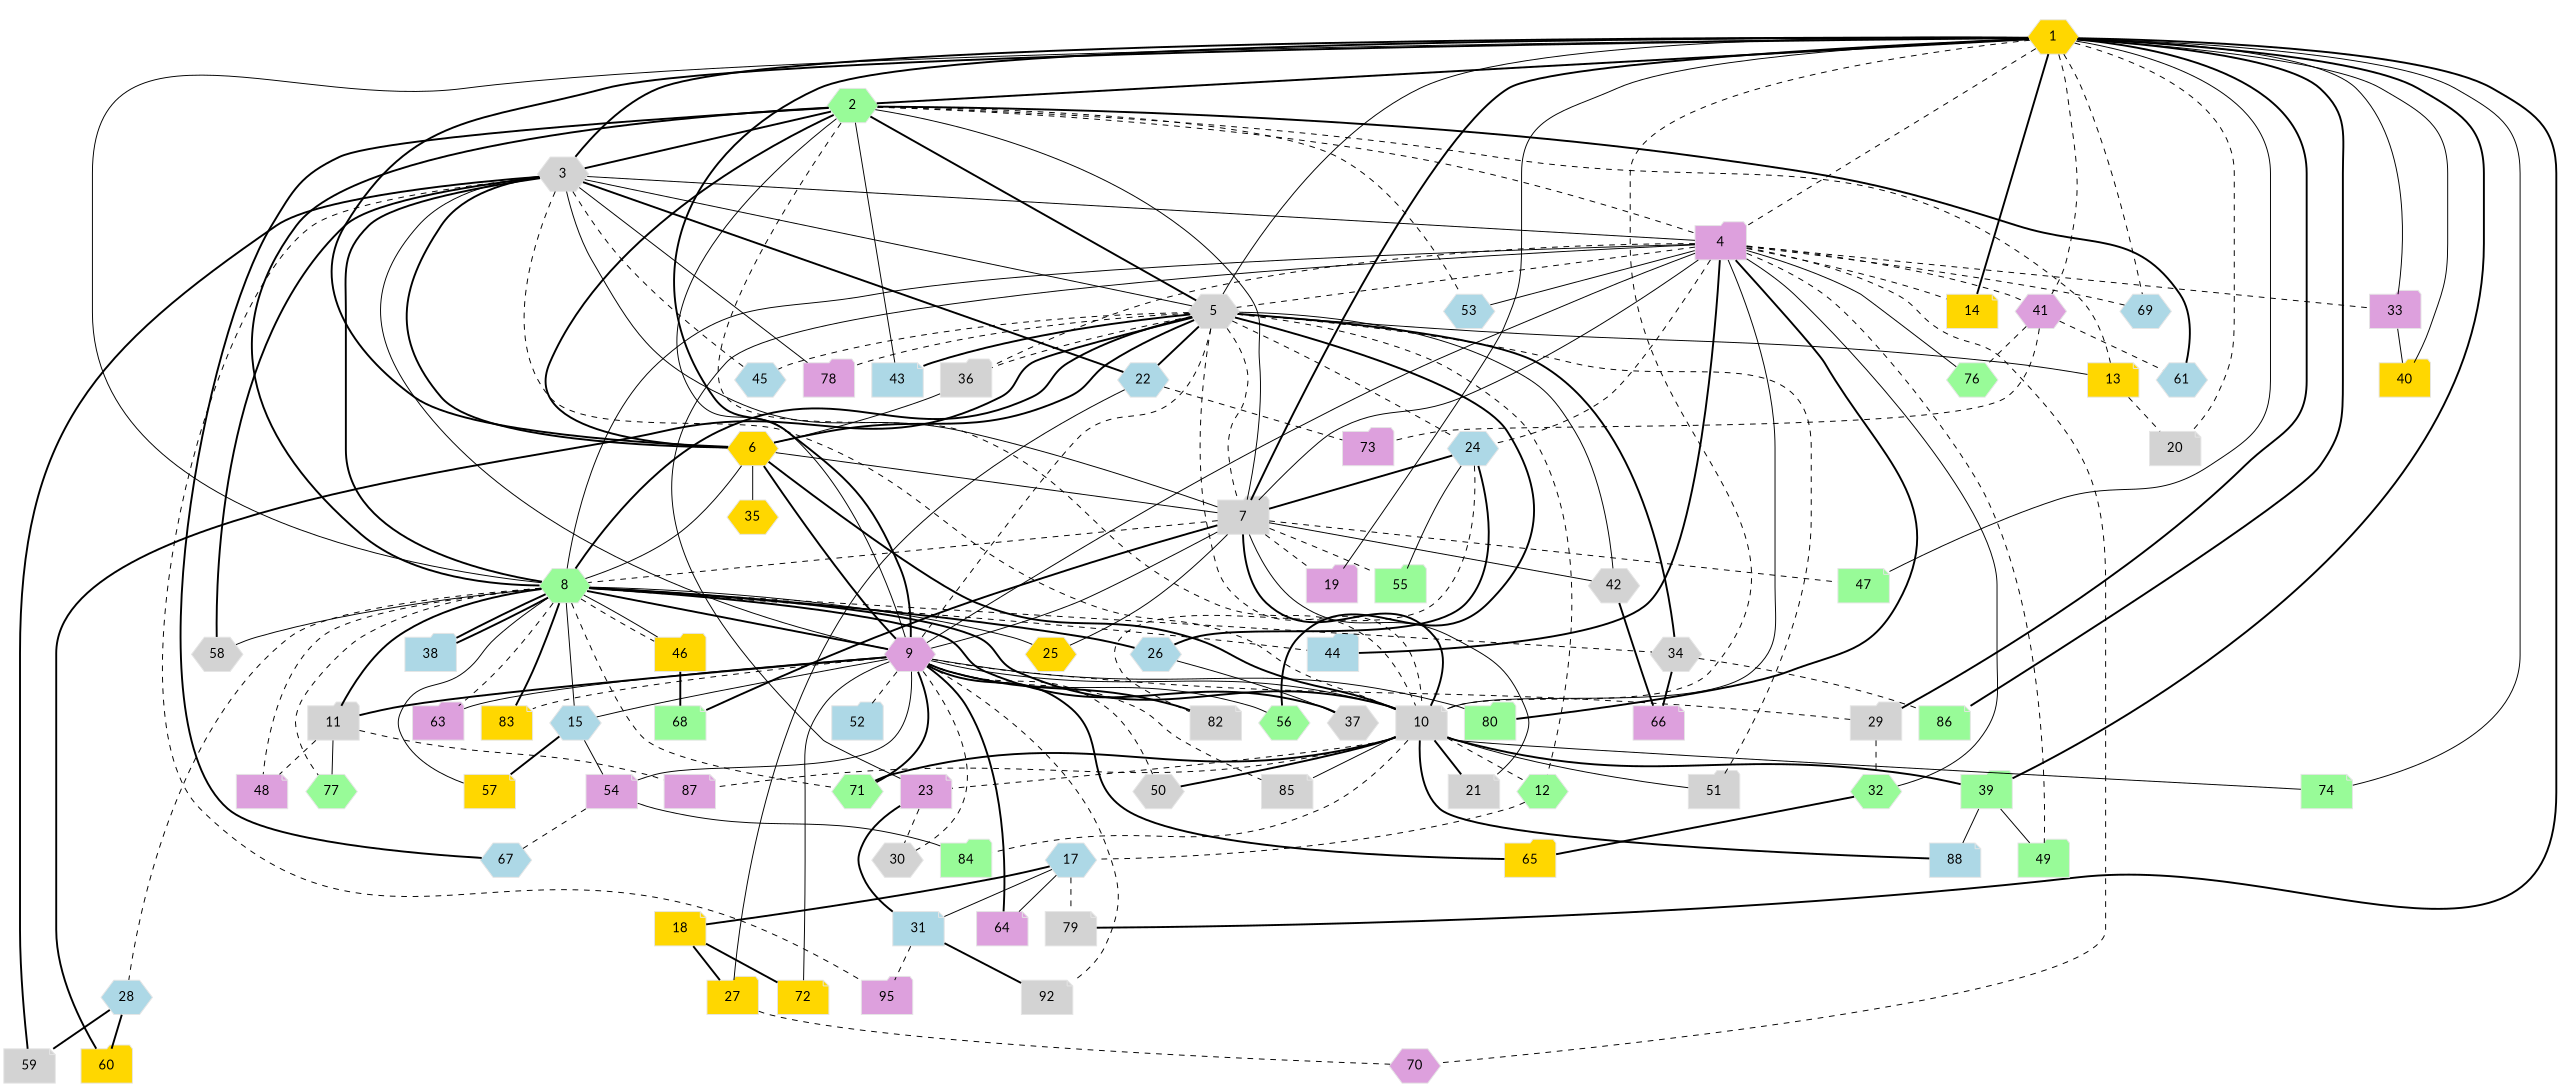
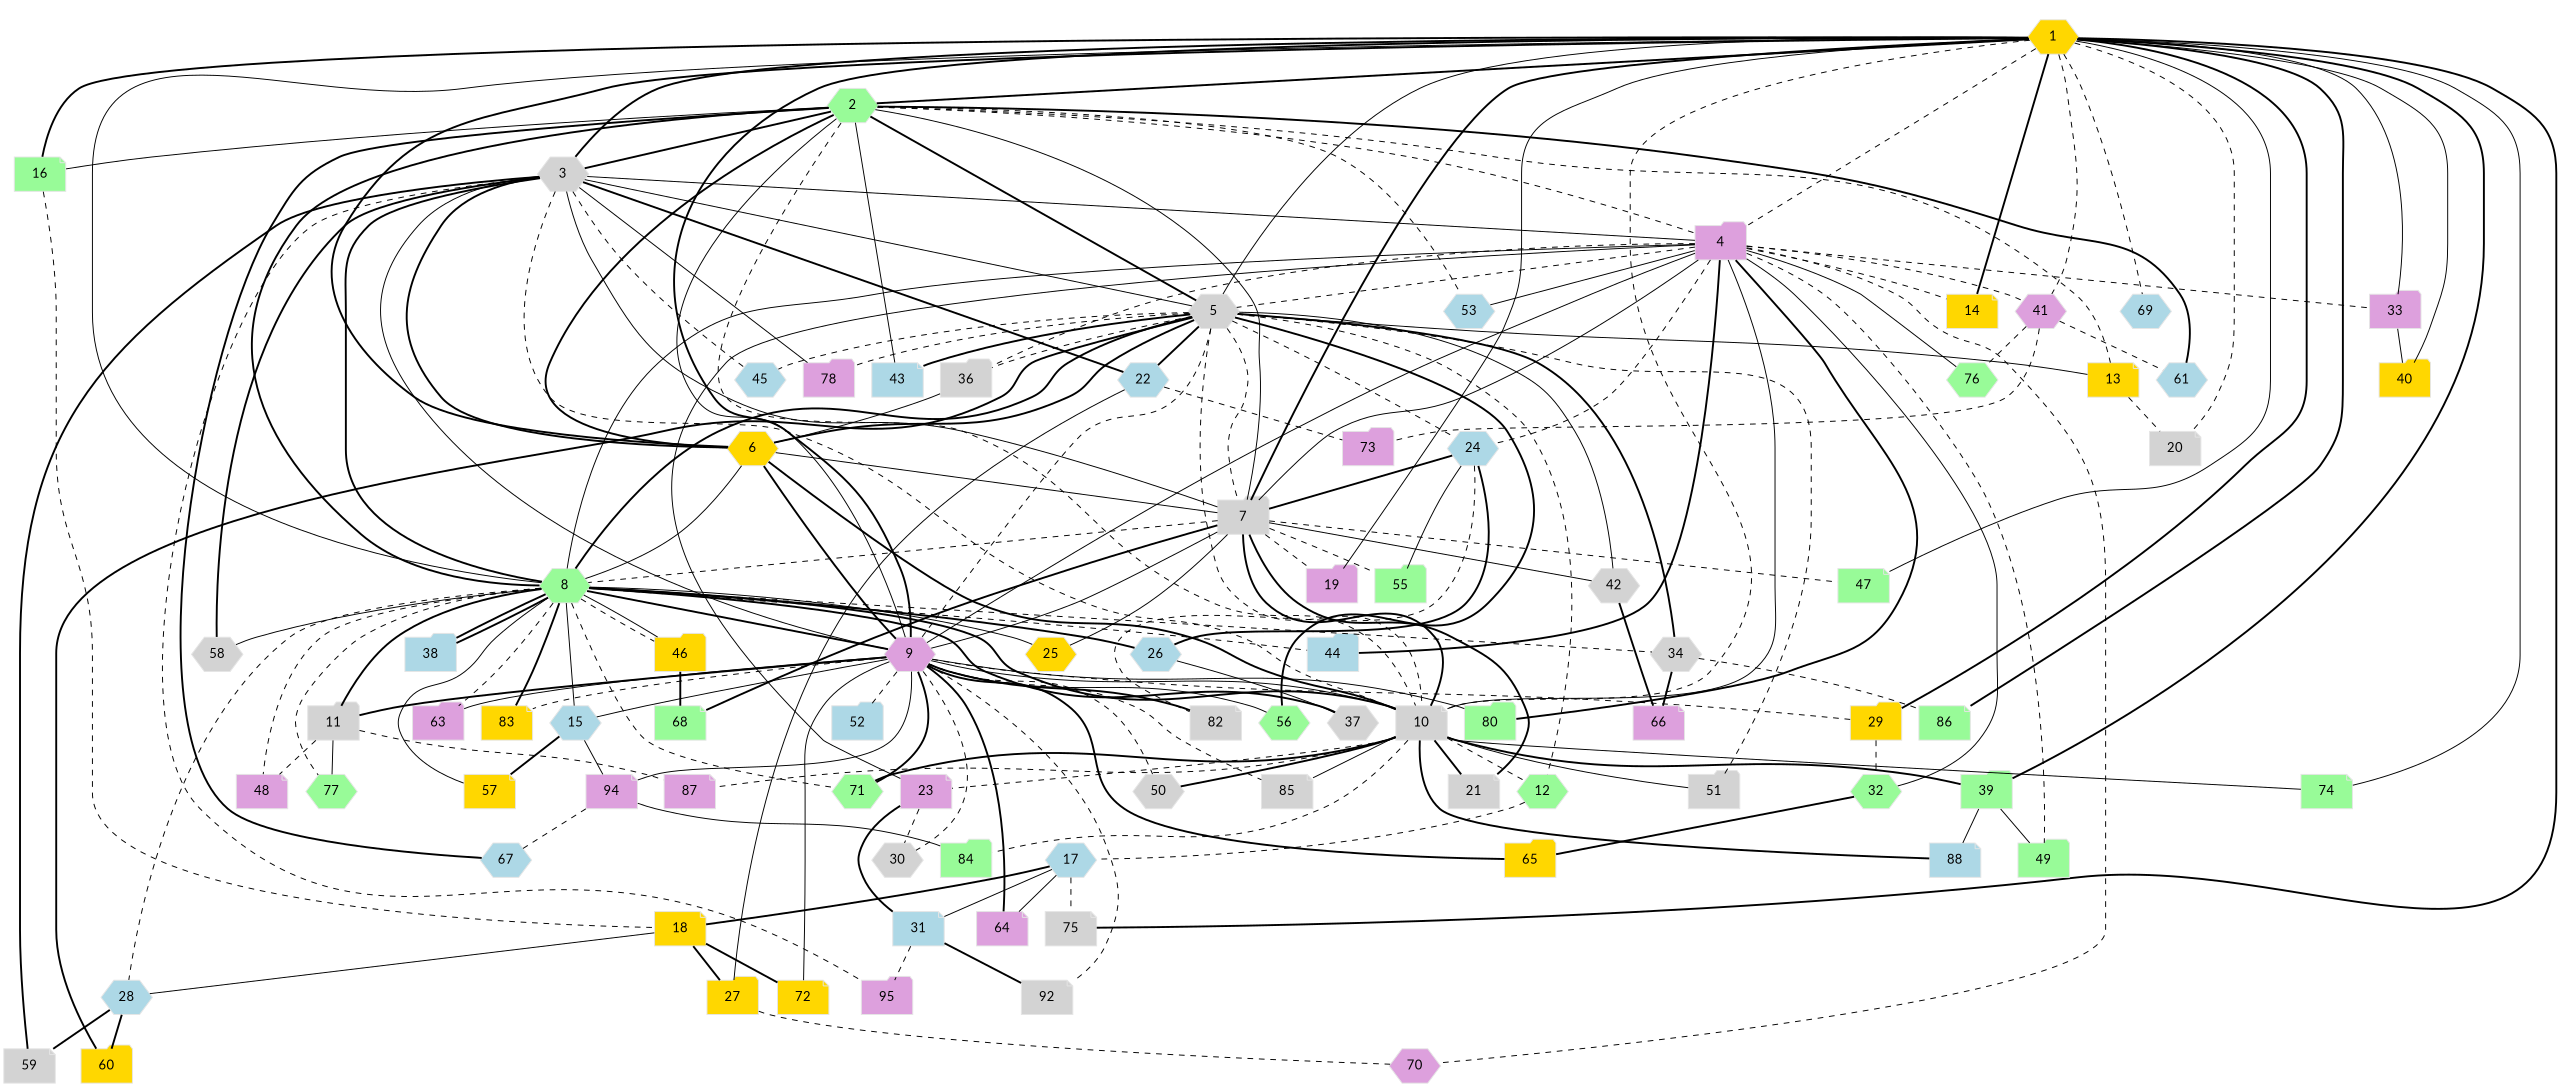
  graph {
    fontname=Lato
    node [color=gray90 fillcolor=lightgrey fontname=Lato shape=hexagon style=filled]
    edge [fontname=Lato style=dashed]
    1 [fillcolor=gold]
    2 [fillcolor=palegreen]
    3
    4 [fillcolor=plum shape=folder]
    5
    6 [fillcolor=gold]
    7 [shape=folder]
    8 [fillcolor=palegreen]
    9 [fillcolor=plum]
    10 [shape=note]
    14 [fillcolor=gold shape=note]
+   16 [fillcolor=palegreen shape=note]
    19 [fillcolor=plum shape=folder]
    20 [shape=note]
-   29 [shape=folder]
+   29 [fillcolor=gold shape=folder]
    33 [fillcolor=plum shape=folder]
    39 [fillcolor=palegreen shape=folder]
    40 [fillcolor=gold shape=folder]
    41 [fillcolor=plum]
    47 [fillcolor=palegreen shape=note]
    69 [fillcolor=lightblue]
    74 [fillcolor=palegreen shape=note]
-   79 [shape=note]
+   79 [shape=note label=75]
    86 [fillcolor=palegreen shape=note]
    13 [fillcolor=gold shape=note]
    43 [fillcolor=lightblue shape=note]
    53 [fillcolor=lightblue]
    61 [fillcolor=lightblue]
    67 [fillcolor=lightblue]
    22 [fillcolor=lightblue]
    45 [fillcolor=lightblue]
    58
    59 [shape=note]
    n34 [fillcolor=plum label=95 shape=folder]
    78 [fillcolor=plum shape=folder]
    23 [fillcolor=plum shape=note]
    24 [fillcolor=lightblue]
    32 [fillcolor=palegreen]
    36 [shape=folder]
    44 [fillcolor=lightblue shape=folder]
    49 [fillcolor=palegreen shape=folder]
    70 [fillcolor=plum]
    76 [fillcolor=palegreen]
    80 [fillcolor=palegreen shape=folder]
    12 [fillcolor=palegreen]
    34
    42
    51 [shape=folder]
    56 [fillcolor=palegreen]
    60 [fillcolor=gold shape=folder]
-   35 [fillcolor=gold]
    21 [shape=note]
    25 [fillcolor=gold]
    55 [fillcolor=palegreen shape=folder]
    68 [fillcolor=palegreen shape=note]
    11 [shape=folder]
    15 [fillcolor=lightblue]
    26 [fillcolor=lightblue]
    28 [fillcolor=lightblue]
    37
    38 [fillcolor=lightblue shape=folder]
    46 [fillcolor=gold shape=folder]
    48 [fillcolor=plum shape=note]
    57 [fillcolor=gold shape=note]
    63 [fillcolor=plum shape=folder]
    77 [fillcolor=palegreen]
    83 [fillcolor=gold shape=note]
    71 [fillcolor=palegreen]
    30
    50
    52 [fillcolor=lightblue shape=folder]
-   54 [fillcolor=plum shape=note]
+   54 [fillcolor=plum shape=note label=94]
    n73 [label=92 shape=note]
    64 [fillcolor=plum shape=note]
    65 [fillcolor=gold shape=folder]
    72 [fillcolor=gold shape=note]
    82 [shape=note]
    85 [shape=note]
    84 [fillcolor=palegreen shape=folder]
    87 [fillcolor=plum shape=note]
    88 [fillcolor=lightblue shape=note]
    18 [fillcolor=gold shape=note]
    73 [fillcolor=plum shape=folder]
    27 [fillcolor=gold shape=folder]
    31 [fillcolor=lightblue shape=note]
    17 [fillcolor=lightblue]
    66 [fillcolor=plum shape=note]
    1 -- 2 [style=bold]
    1 -- 3 [style=bold]
    1 -- 4
    1 -- 5 [style=solid]
    1 -- 6 [style=bold]
    1 -- 7 [style=bold]
    1 -- 8 [style=solid]
    1 -- 9 [style=bold]
    1 -- 10
    1 -- 14 [style=bold]
+   1 -- 16 [style=bold]
    1 -- 19 [style=solid]
    1 -- 20
    1 -- 29 [style=bold]
    1 -- 33 [style=solid]
    1 -- 39 [style=bold]
    1 -- 40 [style=solid]
    1 -- 41
    1 -- 47 [style=solid]
    1 -- 69
    1 -- 74 [style=solid]
    1 -- 79 [style=bold]
    1 -- 86 [style=bold]
    2 -- 3 [style=bold]
    2 -- 4
    2 -- 5 [style=bold]
    2 -- 6 [style=bold]
    2 -- 7 [style=solid]
    2 -- 8 [style=bold]
    2 -- 9 [style=solid]
    2 -- 10
+   2 -- 16 [style=solid]
    2 -- 13
    2 -- 43 [style=solid]
    2 -- 53
    2 -- 61 [style=bold]
    2 -- 67 [style=bold]
    3 -- 4 [style=solid]
    3 -- 5 [style=solid]
    3 -- 6 [style=bold]
    3 -- 7 [style=solid]
    3 -- 8 [style=bold]
    3 -- 9 [style=solid]
    3 -- 10
    3 -- 22 [style=bold]
    3 -- 45
    3 -- 58 [style=bold]
    3 -- 59 [style=bold]
    3 -- n34
    3 -- 78 [style=solid]
    4 -- 5
    4 -- 7 [style=solid]
    4 -- 8 [style=solid]
    4 -- 9 [style=solid]
    4 -- 10 [style=solid]
    4 -- 14
    4 -- 33
    4 -- 41
-   4 -- 69
    4 -- 53 [style=solid]
    4 -- 23 [style=solid]
    4 -- 24
    4 -- 32 [style=solid]
    4 -- 36
    4 -- 44 [style=bold]
    4 -- 49
    4 -- 70
    4 -- 76 [style=solid]
    4 -- 80 [style=bold]
    5 -- 6 [style=bold]
    5 -- 7
    5 -- 8 [style=bold]
    5 -- 9
    5 -- 10
    5 -- 13 [style=solid]
    5 -- 43 [style=bold]
    5 -- 22 [style=bold]
    5 -- 45
    5 -- 78
    5 -- 24
    5 -- 36
    5 -- 12
    5 -- 34 [style=bold]
    5 -- 42 [style=solid]
    5 -- 51
    5 -- 56 [style=bold]
    5 -- 60 [style=bold]
    6 -- 7 [style=solid]
    6 -- 8 [style=solid]
    6 -- 9 [style=bold]
    6 -- 10 [style=bold]
-   6 -- 35 [style=solid]
    7 -- 8
    7 -- 9 [style=solid]
    7 -- 10 [style=bold]
    7 -- 19
    7 -- 47
    7 -- 42 [style=solid]
-   7 -- 21 [style=solid]
+   7 -- 21 [style=bold]
    7 -- 25 [style=solid]
    7 -- 55
    7 -- 68 [style=bold]
    8 -- 9 [style=bold]
    8 -- 10 [style=bold]
    8 -- 58 [style=solid]
    8 -- 44
    8 -- 34
    8 -- 25 [style=solid]
    8 -- 11 [style=bold]
    8 -- 15 [style=solid]
    8 -- 26 [style=bold]
    8 -- 28
    8 -- 37 [style=bold]
    8 -- 38 [style=bold]
    8 -- 38 [style=bold]
    8 -- 46
    8 -- 46 [style=solid]
    8 -- 48
    8 -- 57 [style=solid]
    8 -- 63
    8 -- 77
    8 -- 83 [style=bold]
    8 -- 71
    9 -- 10 [style=solid]
    9 -- 29
    9 -- 80 [style=solid]
    9 -- 56 [style=solid]
    9 -- 11 [style=bold]
    9 -- 15 [style=solid]
    9 -- 63 [style=solid]
    9 -- 83
    9 -- 71 [style=bold]
    9 -- 30
    9 -- 50
    9 -- 52
    9 -- 54 [style=solid]
    9 -- n73
    9 -- 64 [style=bold]
    9 -- 65 [style=bold]
    9 -- 72 [style=solid]
    9 -- 82 [style=bold]
    9 -- 85
    10 -- 39 [style=bold]
    10 -- 74 [style=solid]
    10 -- 23
    10 -- 12
    10 -- 51 [style=solid]
    10 -- 21 [style=bold]
    10 -- 71 [style=bold]
    10 -- 50 [style=bold]
    10 -- 85 [style=solid]
    10 -- 84
    10 -- 87
    10 -- 88 [style=bold]
+   16 -- 18
    29 -- 32
    33 -- 40 [style=solid]
    39 -- 49 [style=solid]
    39 -- 88 [style=solid]
    41 -- 61
    41 -- 76
    41 -- 73
    13 -- 20
    22 -- 73
    22 -- 27 [style=solid]
    23 -- 30
    23 -- 31 [style=bold]
    24 -- 7 [style=bold]
    24 -- 55 [style=solid]
    24 -- 26 [style=bold]
    24 -- 82
    32 -- 65 [style=bold]
    36 -- 6 [style=solid]
    12 -- 17
    34 -- 86
    34 -- 66 [style=bold]
    42 -- 66 [style=bold]
    11 -- 48
    11 -- 77 [style=solid]
    11 -- 87
    15 -- 57 [style=bold]
    15 -- 54 [style=solid]
    26 -- 37 [style=solid]
    28 -- 59 [style=bold]
    28 -- 60 [style=bold]
    46 -- 68 [style=bold]
    54 -- 67
    54 -- 84 [style=solid]
+   18 -- 28 [style=solid]
    18 -- 72 [style=bold]
    18 -- 27 [style=bold]
    27 -- 70
    31 -- n34
    31 -- n73 [style=bold]
    17 -- 79
    17 -- 64 [style=solid]
    17 -- 18 [style=bold]
    17 -- 31 [style=solid]
  }
